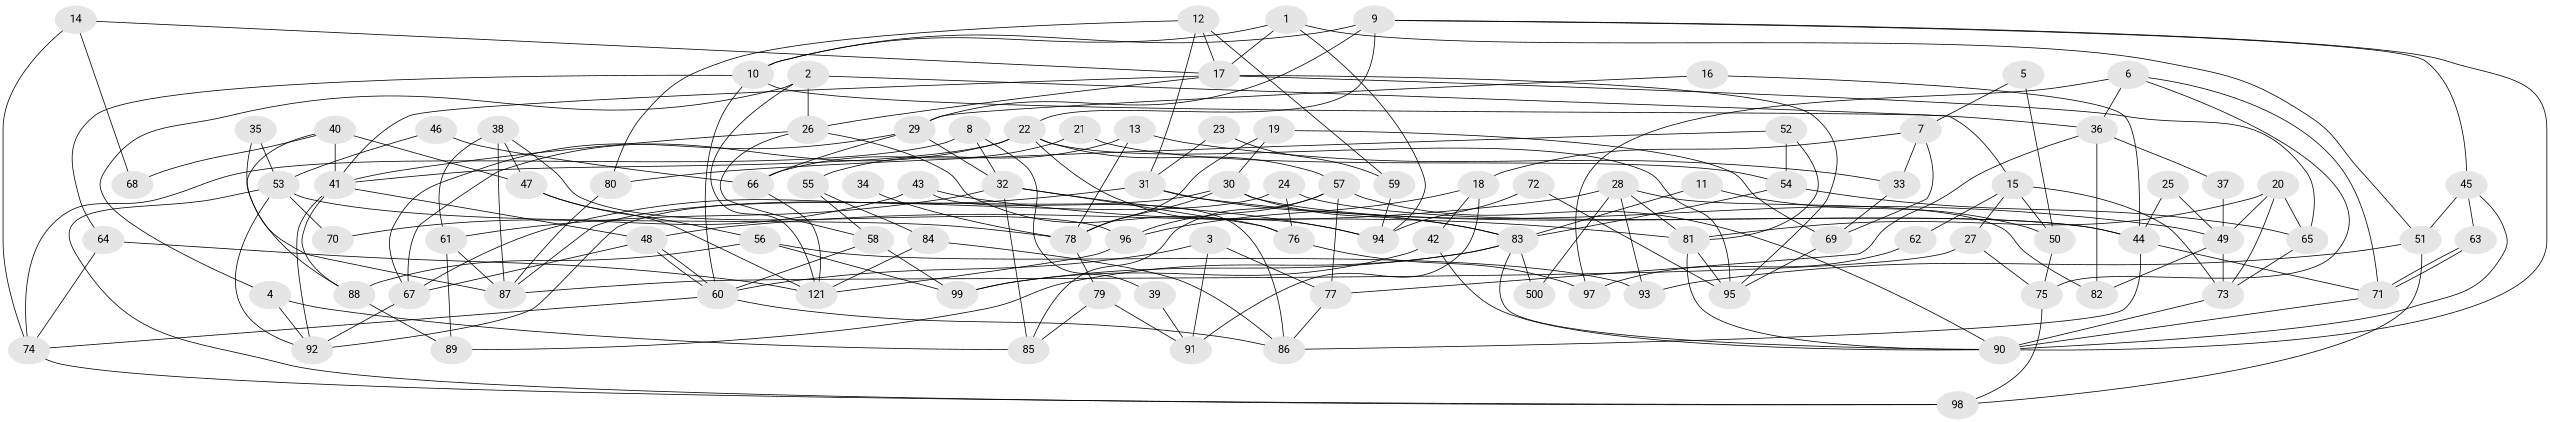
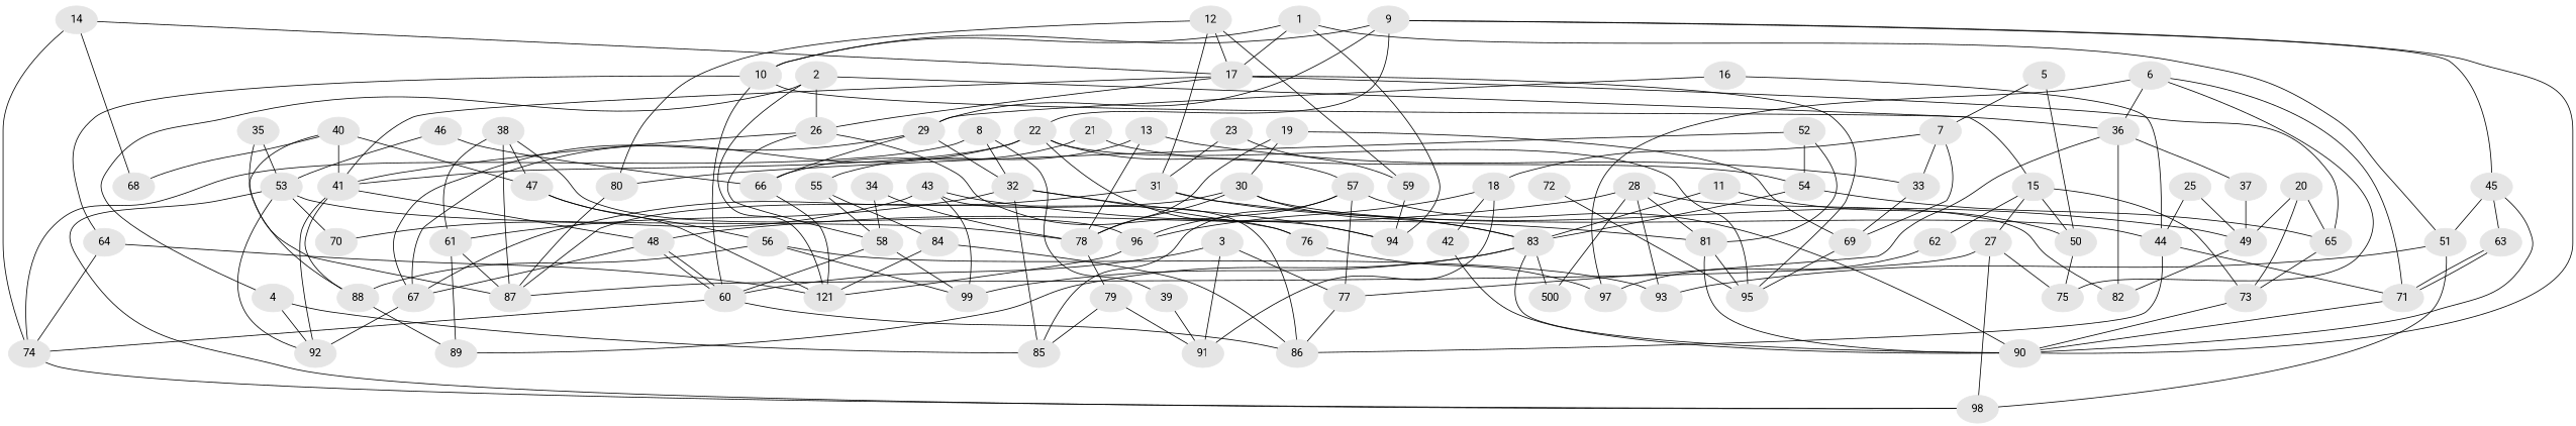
  graph {
    fontname=Roboto
    node [color=gray90 fontname=Roboto style=filled]
    edge [fontname=Roboto]
    1
    10
    17
    51
    94
    60
    36
    64
    26
    41
    65
    95
    93
    98
    2
    4
    15
    n18 [label=121]
    85
    92
    50
    27
    62
    73
    76
    58
    3
    77
    91
    74
    86
    5
    7
    18
    33
    69
    75
    6
    71
    97
    82
    37
    90
    42
    96
    8
    32
    39
    61
    9
    22
    29
    45
    57
    67
    66
    63
    11
    83
    n60 [label=500]
    99
    89
    12
    31
    59
    80
    49
    87
    13
    55
    78
    84
    79
    14
    68
    16
    44
    48
    88
    19
    30
    20
    81
    21
    54
    23
-   24
    25
    28
    34
    35
    53
    70
    38
    47
    56
    40
    43
    46
    52
    72
    1 -- 10
    1 -- 17
    1 -- 51
    1 -- 94
    10 -- 60
    10 -- 36
    10 -- 64
    17 -- 26
    17 -- 41
    17 -- 65
    17 -- 95
    51 -- 93
    51 -- 98
    60 -- 74
    60 -- 86
    36 -- 77
    36 -- 82
    36 -- 37
    64 -- n18
    64 -- 74
    26 -- 41
    26 -- 76
    26 -- 58
    41 -- 92
    41 -- 48
    41 -- 88
    65 -- 73
    2 -- 26
    2 -- 4
    2 -- 15
    2 -- n18
    4 -- 85
    4 -- 92
    15 -- 50
    15 -- 27
    15 -- 62
    15 -- 73
    50 -- 75
    27 -- 75
    27 -- 87
    62 -- 97
    73 -- 90
    76 -- 97
    58 -- 60
    58 -- 99
    3 -- 60
    3 -- 77
    3 -- 91
    77 -- 86
    74 -- 98
    5 -- 50
    5 -- 7
    7 -- 18
    7 -- 33
    7 -- 69
    18 -- 91
    18 -- 42
    18 -- 96
    33 -- 69
    69 -- 95
-   75 -- 98
+   27 -- 98
    6 -- 36
    6 -- 75
    6 -- 71
    6 -- 97
    71 -- 90
    37 -- 49
    42 -- 90
-   42 -- 99
+   43 -- 99
    96 -- n18
    8 -- 74
    8 -- 32
    8 -- 39
    32 -- 94
    32 -- 85
    32 -- 76
    32 -- 61
    39 -- 91
    61 -- 89
    61 -- 87
    9 -- 10
    9 -- 90
    9 -- 22
    9 -- 29
    9 -- 45
    22 -- 94
    22 -- 41
    22 -- 95
    22 -- 57
    22 -- 67
    29 -- 32
    29 -- 67
    29 -- 66
    45 -- 51
    45 -- 90
    45 -- 63
    57 -- 85
    57 -- 77
    57 -- 90
    57 -- 96
    67 -- 92
    66 -- n18
    63 -- 71
    63 -- 71
    11 -- 50
    11 -- 83
    83 -- 90
    83 -- n60
    83 -- 99
    83 -- 89
    12 -- 17
    12 -- 31
    12 -- 59
    12 -- 80
    31 -- 67
    31 -- 83
    31 -- 49
    59 -- 94
    80 -- 87
-   49 -- 73
    49 -- 82
    13 -- 33
    13 -- 55
    13 -- 78
    55 -- 58
    55 -- 84
    78 -- 79
    84 -- n18
    84 -- 86
    79 -- 85
    79 -- 91
    14 -- 17
    14 -- 74
    14 -- 68
    16 -- 29
    16 -- 44
    44 -- 86
    44 -- 71
    48 -- 60
    48 -- 60
    48 -- 67
    88 -- 89
    19 -- 69
    19 -- 78
    19 -- 30
    30 -- 83
    30 -- 87
    30 -- 78
    30 -- 44
    20 -- 65
    20 -- 73
    20 -- 49
-   20 -- 81
    81 -- 95
    81 -- 90
    21 -- 66
    21 -- 54
    54 -- 65
    54 -- 83
    23 -- 31
    23 -- 59
-   24 -- 92
-   24 -- 76
-   24 -- 44
    25 -- 49
    25 -- 44
    28 -- 93
    28 -- 82
    28 -- n60
    28 -- 48
    28 -- 81
+   34 -- 58
    34 -- 78
    35 -- 87
    35 -- 53
    53 -- 98
    53 -- 92
    53 -- 78
    53 -- 70
    38 -- 96
    38 -- 61
    38 -- 87
    38 -- 47
    47 -- n18
    47 -- 56
    56 -- 93
    56 -- 99
    56 -- 88
    40 -- 41
    40 -- 68
    40 -- 88
    40 -- 47
    43 -- 86
    43 -- 81
    43 -- 70
    46 -- 66
    46 -- 53
    52 -- 80
    52 -- 81
    52 -- 54
-   72 -- 94
    72 -- 95
  }
